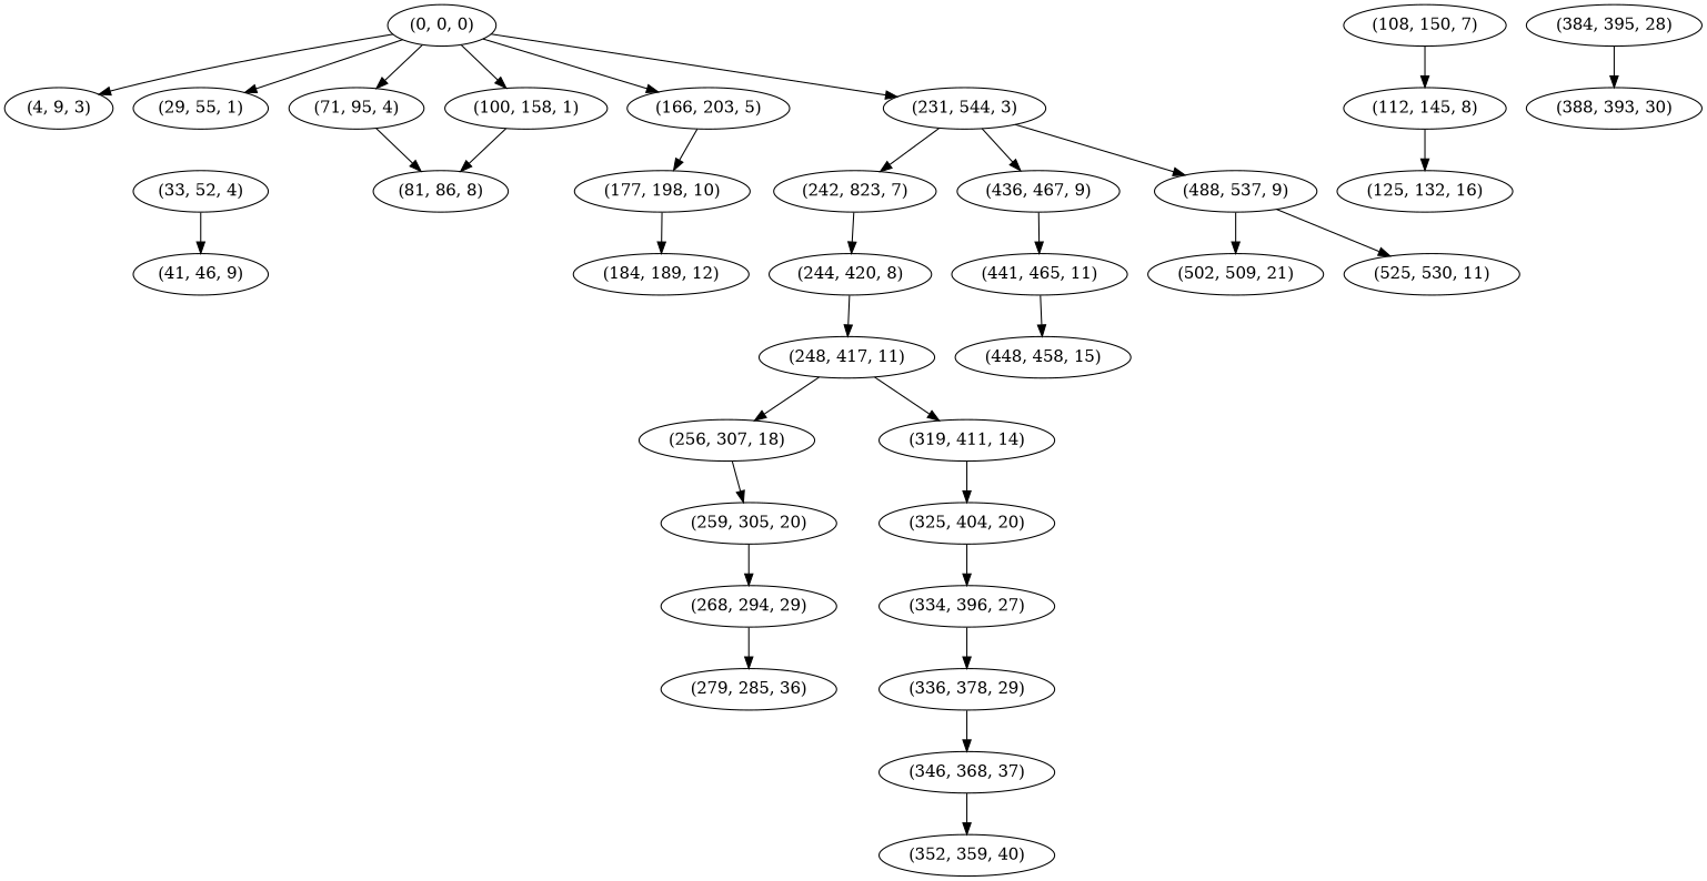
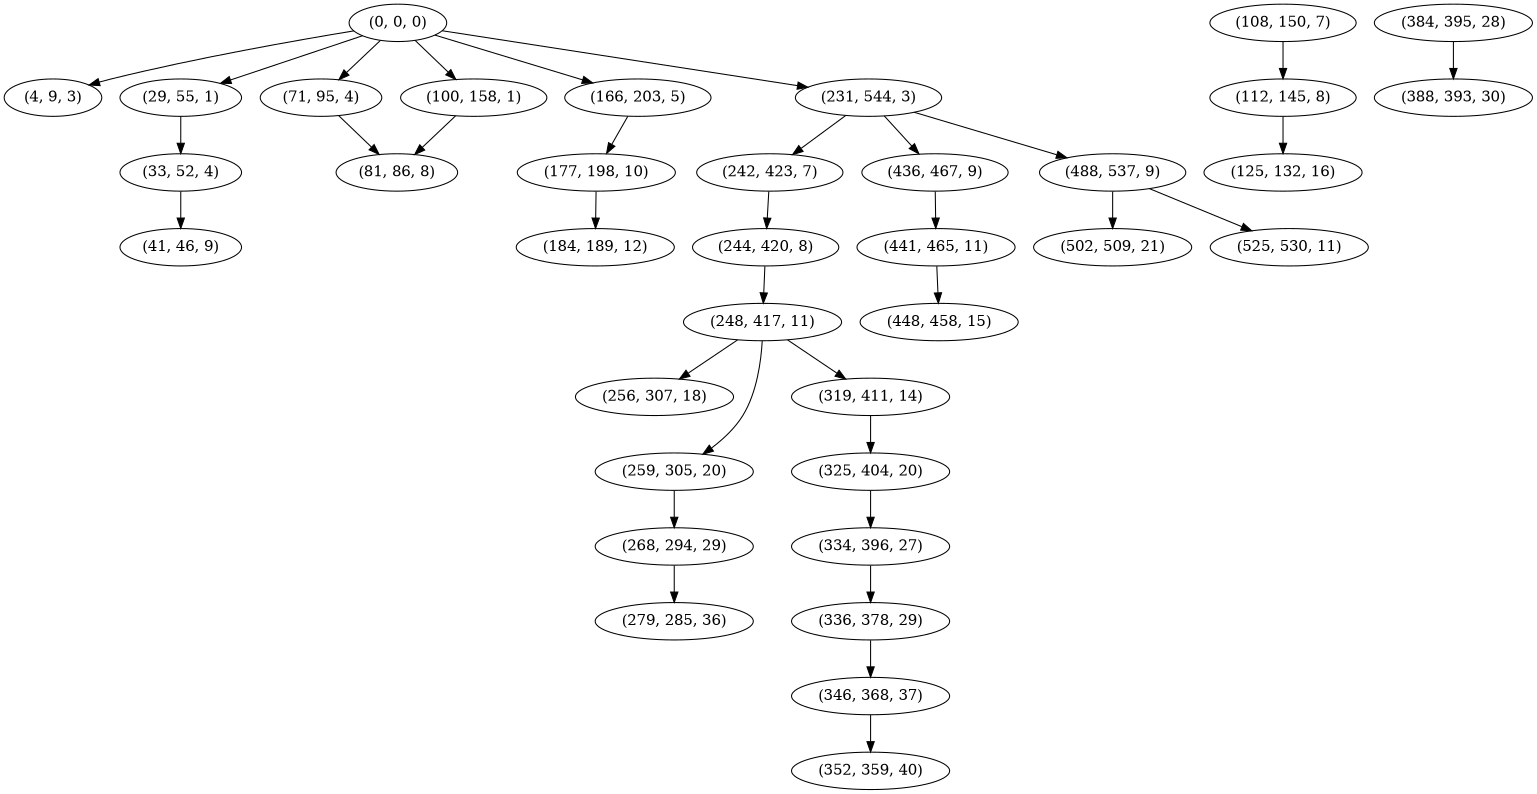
  digraph {
    "(0, 0, 0)"
    "(4, 9, 3)"
    "(29, 55, 1)"
    "(71, 95, 4)"
    "(100, 158, 1)"
    "(166, 203, 5)"
    "(231, 544, 3)"
    "(33, 52, 4)"
    "(81, 86, 8)"
    "(177, 198, 10)"
-   "(242, 423, 7)" [label="(242, 823, 7)"]
+   "(242, 423, 7)"
    "(436, 467, 9)"
    "(488, 537, 9)"
    "(41, 46, 9)"
    "(108, 150, 7)"
    "(112, 145, 8)"
    "(125, 132, 16)"
    "(184, 189, 12)"
    "(244, 420, 8)"
    "(441, 465, 11)"
    "(502, 509, 21)"
    "(525, 530, 11)"
    "(248, 417, 11)"
    "(256, 307, 18)"
    "(319, 411, 14)"
    "(259, 305, 20)"
    "(325, 404, 20)"
    "(268, 294, 29)"
    "(279, 285, 36)"
    "(334, 396, 27)"
    "(336, 378, 29)"
    "(346, 368, 37)"
    "(384, 395, 28)"
    "(388, 393, 30)"
    "(352, 359, 40)"
    "(448, 458, 15)"
    "(0, 0, 0)" -> "(4, 9, 3)"
    "(0, 0, 0)" -> "(29, 55, 1)"
    "(0, 0, 0)" -> "(71, 95, 4)"
    "(0, 0, 0)" -> "(100, 158, 1)"
    "(0, 0, 0)" -> "(166, 203, 5)"
    "(0, 0, 0)" -> "(231, 544, 3)"
+   "(29, 55, 1)" -> "(33, 52, 4)"
    "(71, 95, 4)" -> "(81, 86, 8)"
    "(100, 158, 1)" -> "(81, 86, 8)"
    "(166, 203, 5)" -> "(177, 198, 10)"
    "(231, 544, 3)" -> "(242, 423, 7)"
    "(231, 544, 3)" -> "(436, 467, 9)"
    "(231, 544, 3)" -> "(488, 537, 9)"
    "(33, 52, 4)" -> "(41, 46, 9)"
    "(177, 198, 10)" -> "(184, 189, 12)"
    "(242, 423, 7)" -> "(244, 420, 8)"
    "(436, 467, 9)" -> "(441, 465, 11)"
    "(488, 537, 9)" -> "(502, 509, 21)"
    "(488, 537, 9)" -> "(525, 530, 11)"
    "(108, 150, 7)" -> "(112, 145, 8)"
    "(112, 145, 8)" -> "(125, 132, 16)"
    "(244, 420, 8)" -> "(248, 417, 11)"
    "(441, 465, 11)" -> "(448, 458, 15)"
    "(248, 417, 11)" -> "(256, 307, 18)"
    "(248, 417, 11)" -> "(319, 411, 14)"
-   "(256, 307, 18)" -> "(259, 305, 20)"
+   "(248, 417, 11)" -> "(259, 305, 20)"
    "(319, 411, 14)" -> "(325, 404, 20)"
    "(259, 305, 20)" -> "(268, 294, 29)"
    "(325, 404, 20)" -> "(334, 396, 27)"
    "(268, 294, 29)" -> "(279, 285, 36)"
    "(334, 396, 27)" -> "(336, 378, 29)"
    "(336, 378, 29)" -> "(346, 368, 37)"
    "(346, 368, 37)" -> "(352, 359, 40)"
    "(384, 395, 28)" -> "(388, 393, 30)"
  }
